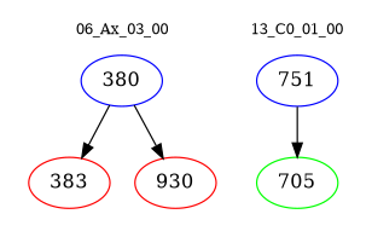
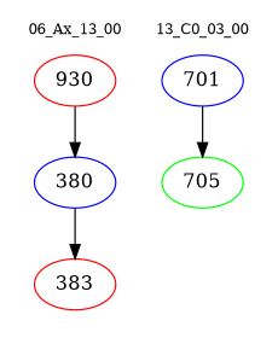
  digraph {
    node [color=blue]
    edge [color=black]
    n1 [label=380]
    n2 [color=red label=383]
    n3 [color=red label=930]
-   n4 [label=751]
+   n4 [label=701]
    n5 [color=green label=705]
    subgraph cluster_1 {
      color=white
      fontsize=10
-     label="06_Ax_03_00"
+     label="06_Ax_13_00"
      n1
      n2
      n3
    }
    subgraph cluster_2 {
      color=white
      fontsize=10
-     label="13_C0_01_00"
+     label="13_C0_03_00"
      n4
      n5
    }
    n1 -> n2
-   n1 -> n3
+   n3 -> n1
    n4 -> n5
  }
